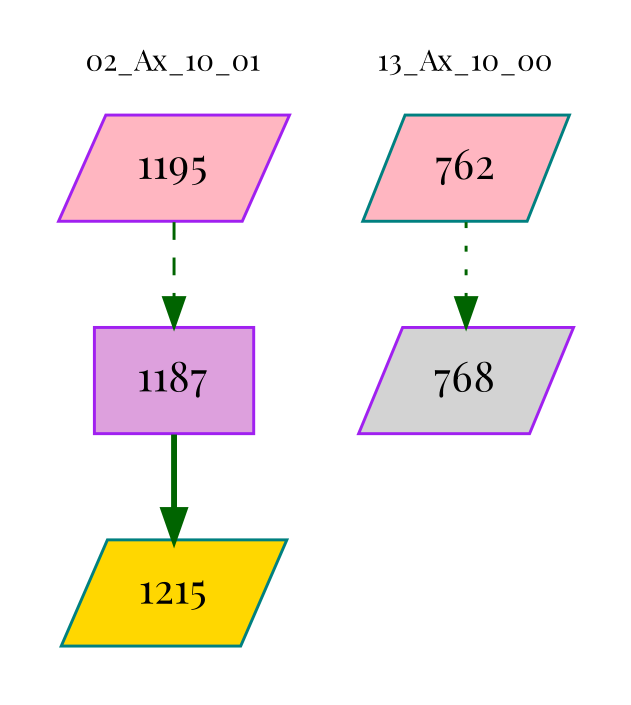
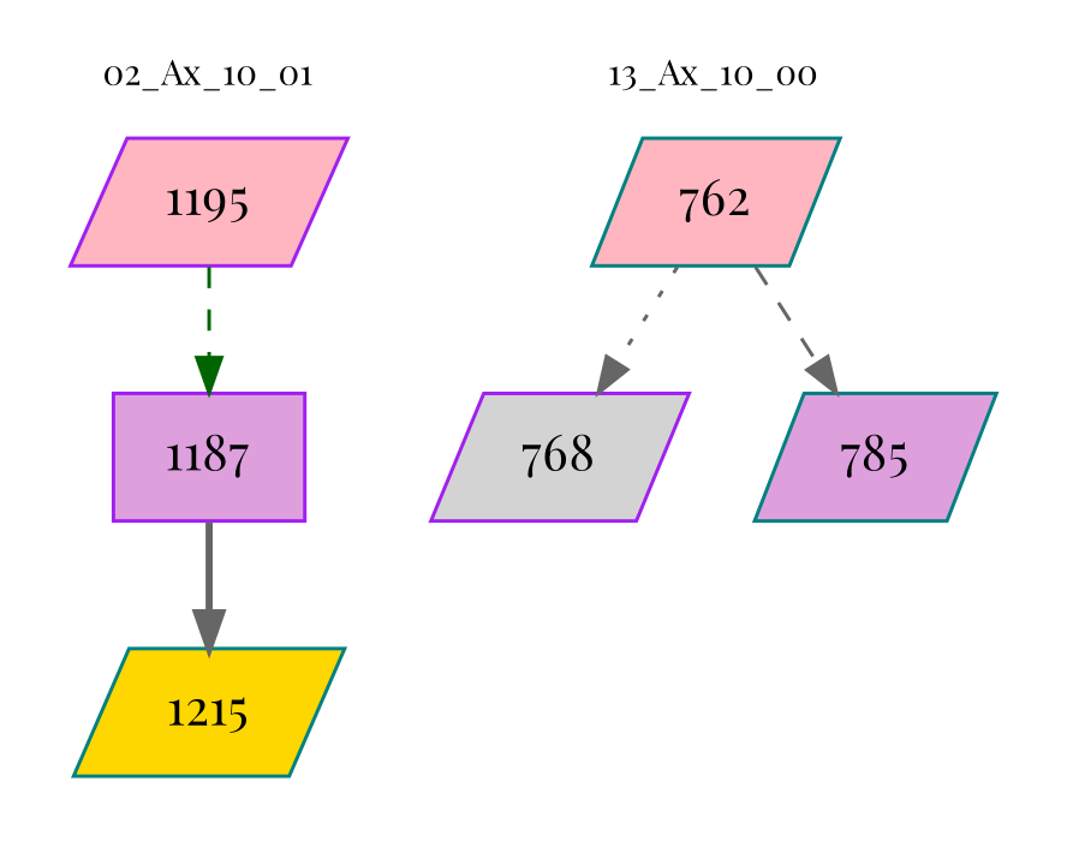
  digraph {
    fontname="Playfair Display"
    node [color=purple fillcolor=plum fontname="Playfair Display" shape=parallelogram style=filled]
    edge [color=gray40 fontname="Playfair Display" style=dashed]
    n1 [label=1187 shape=box]
    n2 [fillcolor=lightpink label=1195]
    n3 [color=teal fillcolor=gold label=1215]
    n4 [color=teal fillcolor=lightpink label=762]
    n5 [fillcolor=lightgrey label=768]
+   n6 [color=teal label=785]
    subgraph cluster_1 {
      color=white
      fontsize=10
      label="02_Ax_10_01"
      n1
      n2
      n3
    }
    subgraph cluster_2 {
      color=white
      fontsize=10
      label="13_Ax_10_00"
      n4
      n5
+     n6
    }
-   n1 -> n3 [color=darkgreen style=bold]
+   n1 -> n3 [style=bold]
    n2 -> n1 [color=darkgreen]
-   n4 -> n5 [color=darkgreen style=dotted]
+   n4 -> n5 [style=dotted]
+   n4 -> n6
  }
